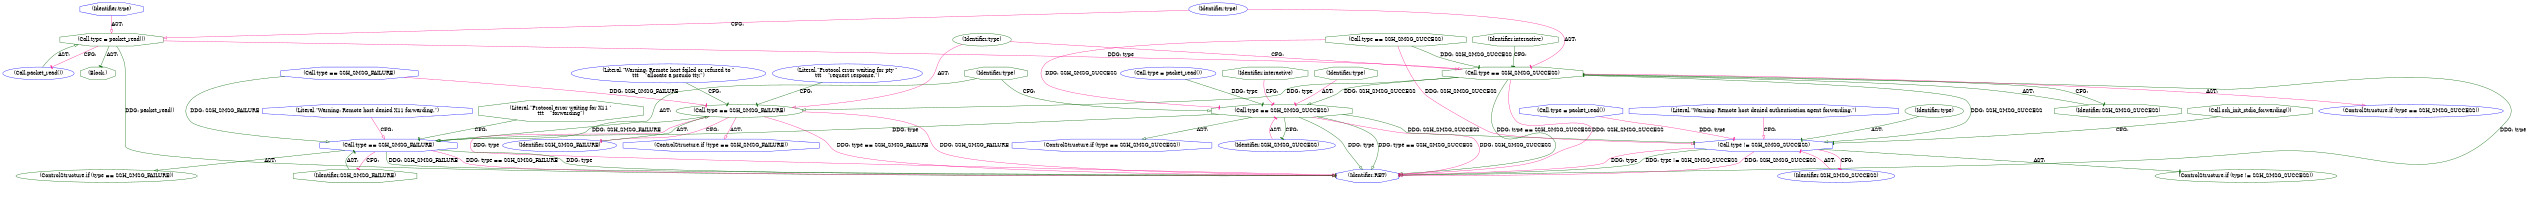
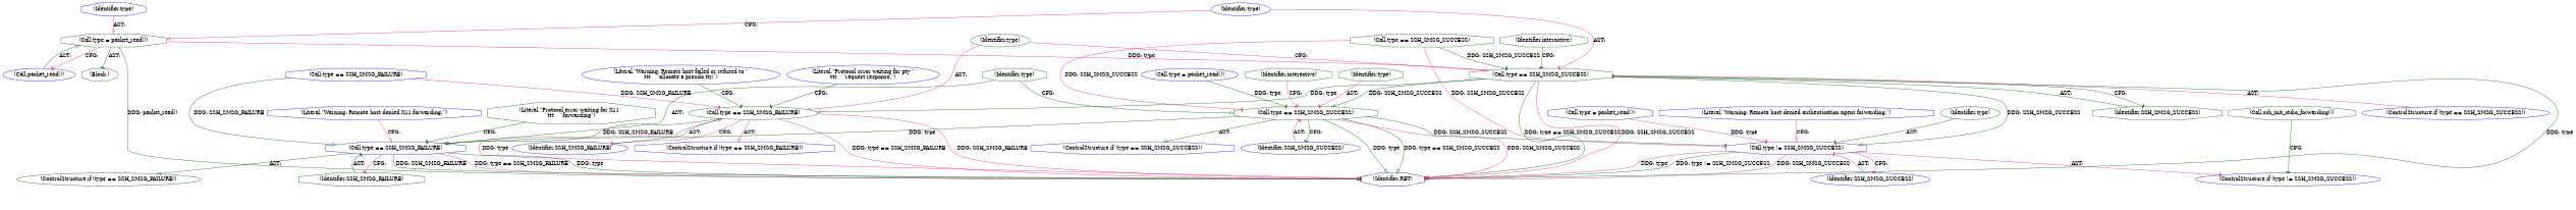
  digraph {
    node [color=blue shape=octagon]
    edge [arrowhead=onormal color=darkgreen]
    n1 [color=darkgreen label="(Call,type = packet_read())"]
    n2 [color=darkgreen label="(Call,type == SSH_SMSG_SUCCESS)"]
    n3 [label="(Call,packet_read())" shape=ellipse]
    n4 [label="(Identifier,RET)"]
    n5 [color=darkgreen label="(Block,)"]
    n6 [color=darkgreen label="(Call,type == SSH_SMSG_FAILURE)" shape=ellipse]
    n7 [color=darkgreen label="(Call,type == SSH_SMSG_SUCCESS)"]
    n8 [label="(Call,type != SSH_SMSG_SUCCESS)"]
    n9 [color=darkgreen label="(Identifier,SSH_SMSG_SUCCESS)"]
    n10 [label="(ControlStructure,if (type == SSH_SMSG_SUCCESS))" shape=ellipse]
    n11 [label="(Call,type == SSH_SMSG_FAILURE)"]
    n12 [label="(Identifier,SSH_SMSG_FAILURE)" shape=ellipse]
    n13 [label="(ControlStructure,if (type == SSH_SMSG_FAILURE))"]
    n14 [label="(ControlStructure,if (type == SSH_SMSG_SUCCESS))"]
    n15 [label="(Identifier,SSH_SMSG_SUCCESS)" shape=ellipse]
-   n16 [color=darkgreen label="(ControlStructure,if (type != SSH_SMSG_SUCCESS))" shape=ellipse]
+   n16 [label="(ControlStructure,if (type != SSH_SMSG_SUCCESS))" shape=ellipse]
    n17 [label="(Identifier,SSH_SMSG_SUCCESS)" shape=ellipse]
    n18 [color=darkgreen label="(Identifier,SSH_SMSG_FAILURE)"]
    n19 [color=darkgreen label="(ControlStructure,if (type == SSH_SMSG_FAILURE))" shape=ellipse]
    n20 [label="(Call,type = packet_read())" shape=ellipse]
    n21 [label="(Identifier,type)" shape=ellipse]
    n22 [color=darkgreen label="(Identifier,interactive)"]
    n23 [label="(Call,type = packet_read())"]
    n24 [label="(Literal,\"Warning: Remote host denied authentication agent forwarding.\")"]
    n25 [color=darkgreen label="(Identifier,interactive)"]
    n26 [label="(Call,type == SSH_SMSG_FAILURE)"]
    n27 [label="(Literal,\"Protocol error waiting for pty \"\n\t\t\t    \"request response.\")" shape=ellipse]
    n28 [label="(Literal,\"Warning: Remote host failed or refused to \"\n\t\t\t    \"allocate a pseudo tty.\")" shape=ellipse]
    n29 [label="(Identifier,type)"]
    n30 [color=darkgreen label="(Identifier,type)" shape=ellipse]
    n31 [label="(Literal,\"Warning: Remote host denied X11 forwarding.\")"]
    n32 [color=darkgreen label="(Call,ssh_init_stdio_forwarding())"]
    n33 [color=darkgreen label="(Identifier,type)"]
    n34 [color=darkgreen label="(Identifier,type)"]
    n35 [color=darkgreen label="(Identifier,type)" shape=ellipse]
    n36 [color=darkgreen label="(Literal,\"Protocol error waiting for X11 \"\n\t\t\t    \"forwarding\")"]
    n37 [color=darkgreen label="(Call,type == SSH_SMSG_SUCCESS)"]
    n1 -> n2 [color=deeppink label="DDG: type"]
    n1 -> n3 [arrowhead=tee color=deeppink label="CFG: "]
    n1 -> n4 [label="DDG: packet_read()"]
    n1 -> n5 [arrowhead=tee label="AST: "]
    n2 -> n4 [label="DDG: type == SSH_SMSG_SUCCESS"]
    n2 -> n4 [color=deeppink label="DDG: SSH_SMSG_SUCCESS"]
    n2 -> n4 [arrowhead=tee label="DDG: type"]
    n2 -> n6 [label="DDG: type"]
    n2 -> n7 [label="DDG: SSH_SMSG_SUCCESS"]
    n2 -> n8 [label="DDG: SSH_SMSG_SUCCESS"]
    n2 -> n9 [arrowhead=tee label="CFG: "]
    n2 -> n10 [color=deeppink label="AST: "]
    n3 -> n1 [label="AST: "]
    n6 -> n4 [arrowhead=tee color=deeppink label="DDG: type == SSH_SMSG_FAILURE"]
    n6 -> n4 [color=deeppink label="DDG: SSH_SMSG_FAILURE"]
    n6 -> n4 [color=deeppink label="DDG: type"]
    n6 -> n11 [label="DDG: SSH_SMSG_FAILURE"]
    n6 -> n12 [arrowhead=tee color=deeppink label="CFG: "]
    n6 -> n13 [color=deeppink label="AST: "]
    n7 -> n4 [label="DDG: type == SSH_SMSG_SUCCESS"]
    n7 -> n4 [color=deeppink label="DDG: SSH_SMSG_SUCCESS"]
    n7 -> n4 [label="DDG: type"]
    n7 -> n8 [arrowhead=tee label="DDG: SSH_SMSG_SUCCESS"]
    n7 -> n11 [label="DDG: type"]
    n7 -> n14 [label="AST: "]
    n7 -> n15 [arrowhead=tee label="CFG: "]
    n8 -> n4 [arrowhead=tee color=deeppink label="DDG: type"]
    n8 -> n4 [label="DDG: type != SSH_SMSG_SUCCESS"]
    n8 -> n4 [color=deeppink label="DDG: SSH_SMSG_SUCCESS"]
-   n8 -> n16 [arrowhead=tee label="AST: "]
+   n8 -> n16 [arrowhead=tee color=deeppink label="AST: "]
    n8 -> n17 [arrowhead=tee color=deeppink label="CFG: "]
    n9 -> n2 [arrowhead=tee label="AST: "]
    n11 -> n4 [arrowhead=tee label="DDG: SSH_SMSG_FAILURE"]
    n11 -> n4 [color=deeppink label="DDG: type == SSH_SMSG_FAILURE"]
    n11 -> n4 [label="DDG: type"]
    n11 -> n18 [arrowhead=tee color=deeppink label="CFG: "]
    n11 -> n19 [label="AST: "]
    n12 -> n6 [label="AST: "]
    n15 -> n7 [arrowhead=tee color=deeppink label="AST: "]
    n17 -> n8 [arrowhead=tee color=deeppink label="AST: "]
    n18 -> n11 [arrowhead=tee label="AST: "]
    n20 -> n7 [arrowhead=tee label="DDG: type"]
    n21 -> n1 [color=deeppink label="CFG: "]
    n21 -> n2 [arrowhead=tee color=deeppink label="AST: "]
    n22 -> n2 [arrowhead=tee label="CFG: "]
    n23 -> n8 [arrowhead=tee color=deeppink label="DDG: type"]
    n24 -> n8 [color=deeppink label="CFG: "]
    n25 -> n7 [arrowhead=tee color=deeppink label="CFG: "]
    n26 -> n6 [arrowhead=tee color=deeppink label="DDG: SSH_SMSG_FAILURE"]
    n26 -> n11 [label="DDG: SSH_SMSG_FAILURE"]
    n27 -> n6 [arrowhead=tee label="CFG: "]
    n28 -> n6 [arrowhead=tee label="CFG: "]
    n29 -> n1 [color=deeppink label="AST: "]
    n30 -> n8 [arrowhead=tee label="AST: "]
    n31 -> n11 [color=deeppink label="CFG: "]
-   n32 -> n8 [arrowhead=tee label="CFG: "]
+   n32 -> n16 [arrowhead=tee label="CFG: "]
    n33 -> n7 [label="CFG: "]
    n33 -> n11 [label="AST: "]
    n34 -> n7 [arrowhead=tee color=deeppink label="AST: "]
    n35 -> n2 [color=deeppink label="CFG: "]
    n35 -> n6 [color=deeppink label="AST: "]
    n36 -> n11 [arrowhead=tee label="CFG: "]
    n37 -> n2 [arrowhead=tee label="DDG: SSH_SMSG_SUCCESS"]
    n37 -> n7 [arrowhead=tee color=deeppink label="DDG: SSH_SMSG_SUCCESS"]
    n37 -> n8 [color=deeppink label="DDG: SSH_SMSG_SUCCESS"]
  }
